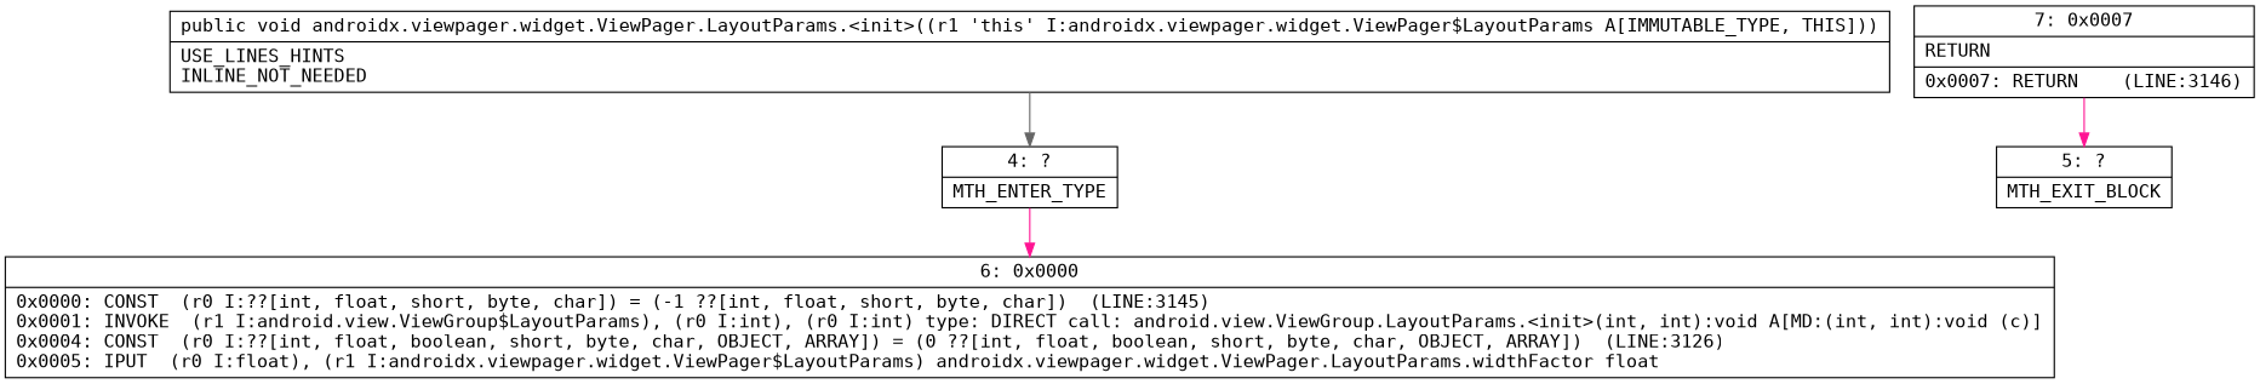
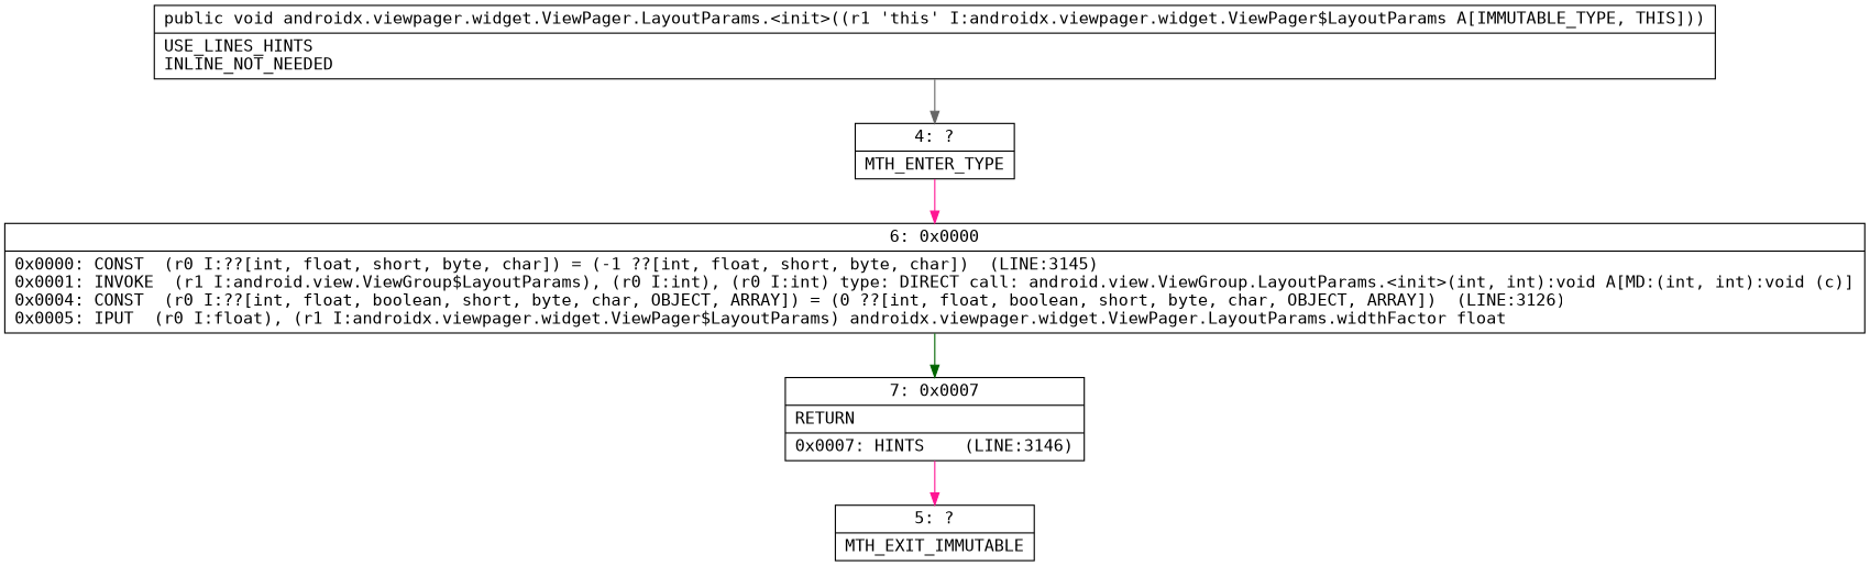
  digraph {
    fontname="DejaVu Sans Mono"
    node [fontname="DejaVu Sans Mono" shape=record]
    edge [color=deeppink fontname="DejaVu Sans Mono"]
    n1 [label="{4\:\ ?|MTH_ENTER_TYPE\l}"]
    n2 [label="{6\:\ 0x0000|0x0000: CONST  (r0 I:??[int, float, short, byte, char]) = (\-1 ??[int, float, short, byte, char])  (LINE:3145)\l0x0001: INVOKE  (r1 I:android.view.ViewGroup$LayoutParams), (r0 I:int), (r0 I:int) type: DIRECT call: android.view.ViewGroup.LayoutParams.\<init\>(int, int):void A[MD:(int, int):void (c)]\l0x0004: CONST  (r0 I:??[int, float, boolean, short, byte, char, OBJECT, ARRAY]) = (0 ??[int, float, boolean, short, byte, char, OBJECT, ARRAY])  (LINE:3126)\l0x0005: IPUT  (r0 I:float), (r1 I:androidx.viewpager.widget.ViewPager$LayoutParams) androidx.viewpager.widget.ViewPager.LayoutParams.widthFactor float \l}"]
-   n3 [label="{7\:\ 0x0007|RETURN\l|0x0007: RETURN    (LINE:3146)\l}"]
-   n4 [label="{5\:\ ?|MTH_EXIT_BLOCK\l}"]
+   n3 [label="{7\:\ 0x0007|RETURN\l|0x0007: HINTS    (LINE:3146)\l}"]
+   n4 [label="{5\:\ ?|MTH_EXIT_IMMUTABLE\l}"]
    n5 [label="{public void androidx.viewpager.widget.ViewPager.LayoutParams.\<init\>((r1 'this' I:androidx.viewpager.widget.ViewPager$LayoutParams A[IMMUTABLE_TYPE, THIS]))  | USE_LINES_HINTS\lINLINE_NOT_NEEDED\l}"]
    n1 -> n2
+   n2 -> n3 [color=darkgreen]
    n3 -> n4
    n5 -> n1 [color=gray40]
  }
